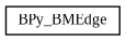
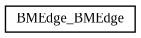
  digraph {
    rankdir=LR
    fontname="Liberation Serif"
-   n1 [color=black fillcolor=white fontname="Liberation Serif" fontsize=10 height=0.2 label=BPy_BMEdge shape=record style=filled width=0.4]
+   n1 [color=black fillcolor=white fontname="Liberation Serif" fontsize=10 height=0.2 label=BMEdge_BMEdge shape=record style=filled width=0.4]
  }
